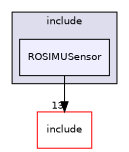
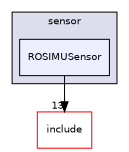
  digraph {
    compound=true
    node [fontname=Helvetica fontsize=10 shape=box style=filled]
    n1 [fillcolor="#eeeeff" label=ROSIMUSensor pencolor=black]
    n2 [color=red fillcolor=white label=include]
    subgraph cluster_1 {
      bgcolor="#ddddee"
      fontname=Helvetica
      fontsize=10
-     label=include
+     label=sensor
      pencolor=black
      n1
    }
    n1 -> n2 [headlabel=13 labeldistance=1.5 labelfontname=Helvetica labelfontsize=10]
  }
